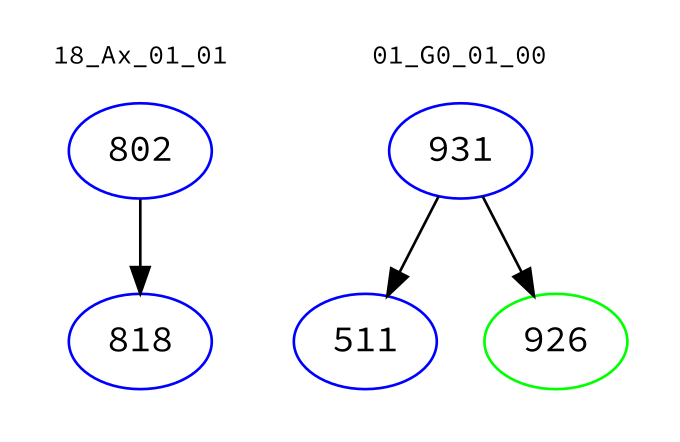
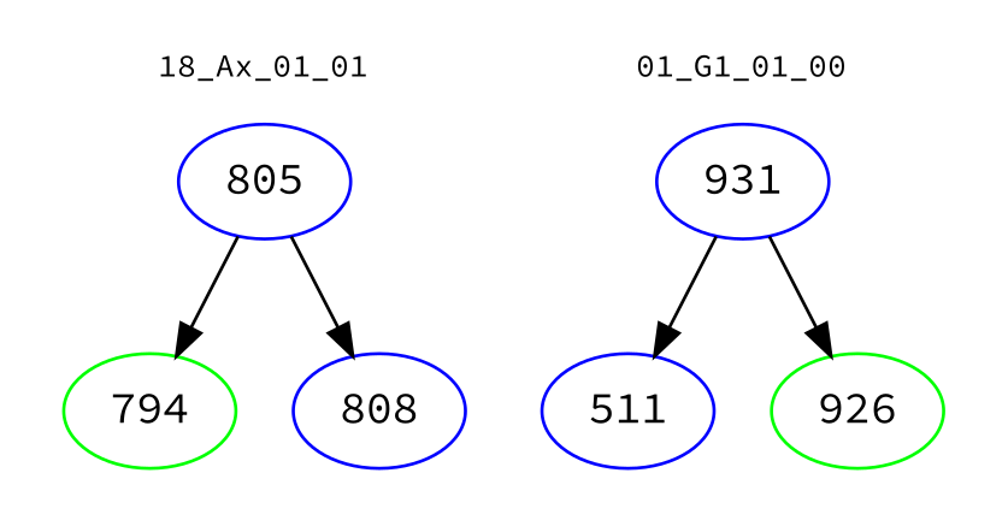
  digraph {
    fontname="Source Code Pro"
    node [color=blue fontname="Source Code Pro"]
    edge [color=black fontname="Source Code Pro"]
-   n1 [label=802]
-   n3 [label=818]
+   n1 [label=805]
+   n2 [color=green label=794]
+   n3 [label=808]
    n4 [label=931]
    n5 [label=511]
    n6 [color=green label=926]
    subgraph cluster_1 {
      color=white
      fontsize=10
      label="18_Ax_01_01"
      n1
+     n2
      n3
    }
    subgraph cluster_2 {
      color=white
      fontsize=10
-     label="01_G0_01_00"
+     label="01_G1_01_00"
      n4
      n5
      n6
    }
+   n1 -> n2
    n1 -> n3
    n4 -> n5
    n4 -> n6
  }
